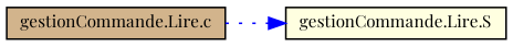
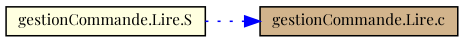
  digraph {
    rankdir=LR
    fontname="Playfair Display"
    node [color=black fontname="Playfair Display" fontsize=10 shape=record style=filled]
    n1 [fillcolor=tan fontcolor=black height=0.2 label="gestionCommande.Lire.c" width=0.4]
    n2 [fillcolor=lightyellow height=0.2 label="gestionCommande.Lire.S" width=0.4]
-   n1 -> n2 [color=blue fontname="Playfair Display" fontsize=10 labelfontname=Helvetica labelfontsize=10 style=dotted]
+   n2 -> n1 [color=blue fontname="Playfair Display" fontsize=10 labelfontname=Helvetica labelfontsize=10 style=dotted]
  }
